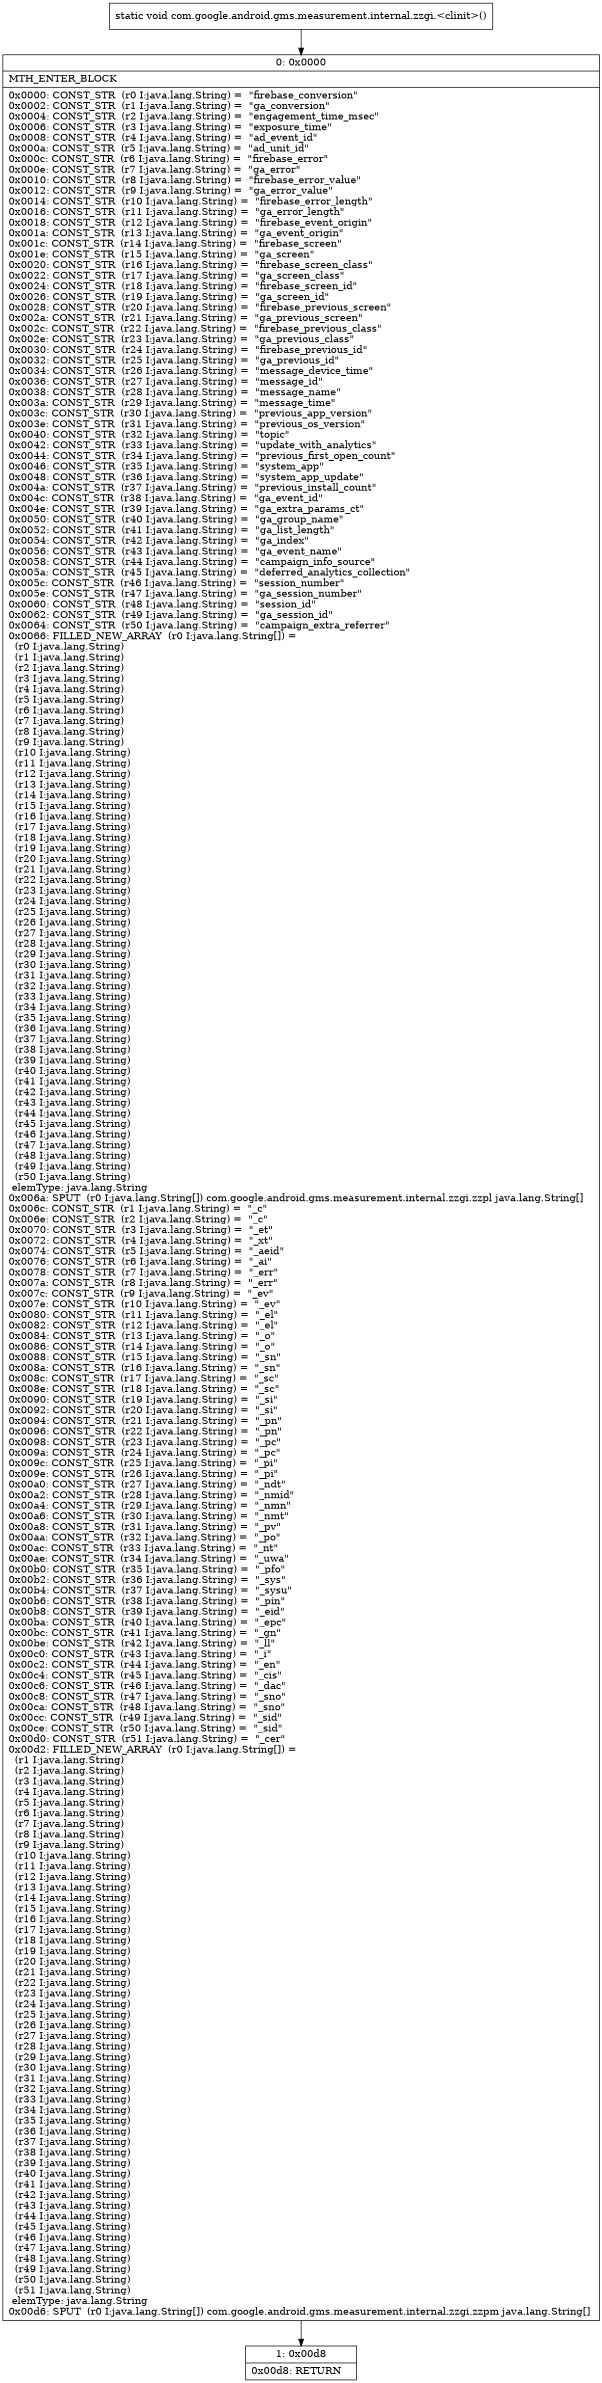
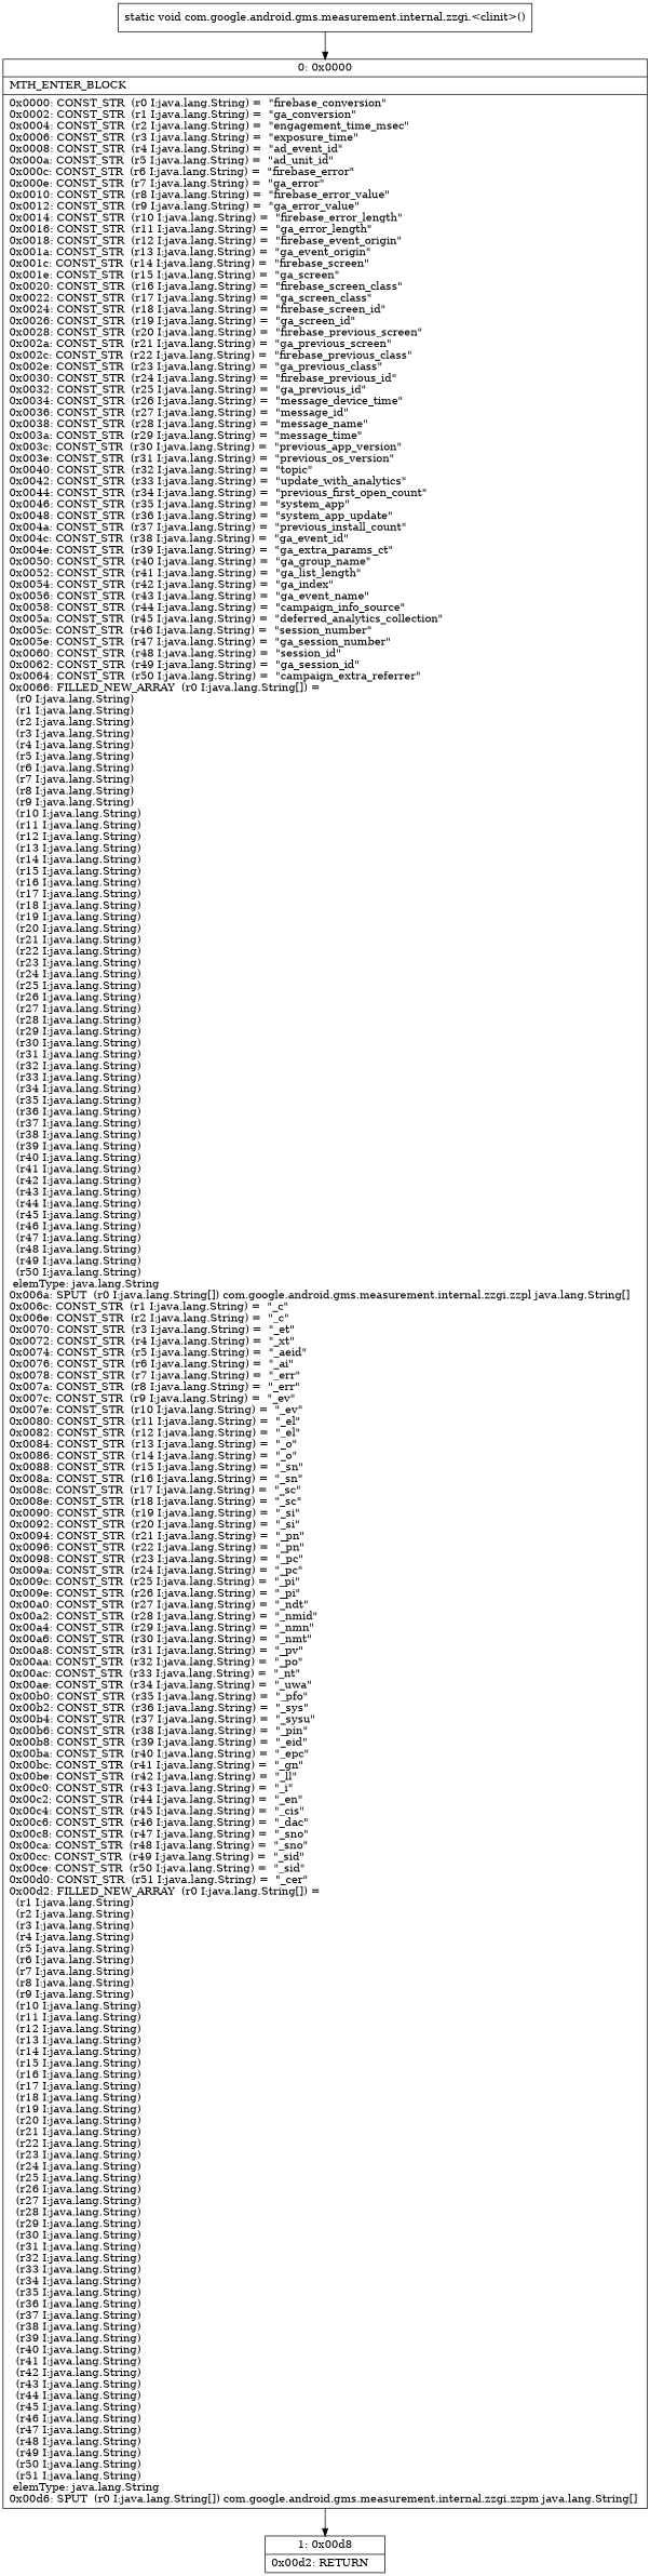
  digraph {
    node [shape=record]
    n1 [label="{0\:\ 0x0000|MTH_ENTER_BLOCK\l|0x0000: CONST_STR  (r0 I:java.lang.String) =  \"firebase_conversion\" \l0x0002: CONST_STR  (r1 I:java.lang.String) =  \"ga_conversion\" \l0x0004: CONST_STR  (r2 I:java.lang.String) =  \"engagement_time_msec\" \l0x0006: CONST_STR  (r3 I:java.lang.String) =  \"exposure_time\" \l0x0008: CONST_STR  (r4 I:java.lang.String) =  \"ad_event_id\" \l0x000a: CONST_STR  (r5 I:java.lang.String) =  \"ad_unit_id\" \l0x000c: CONST_STR  (r6 I:java.lang.String) =  \"firebase_error\" \l0x000e: CONST_STR  (r7 I:java.lang.String) =  \"ga_error\" \l0x0010: CONST_STR  (r8 I:java.lang.String) =  \"firebase_error_value\" \l0x0012: CONST_STR  (r9 I:java.lang.String) =  \"ga_error_value\" \l0x0014: CONST_STR  (r10 I:java.lang.String) =  \"firebase_error_length\" \l0x0016: CONST_STR  (r11 I:java.lang.String) =  \"ga_error_length\" \l0x0018: CONST_STR  (r12 I:java.lang.String) =  \"firebase_event_origin\" \l0x001a: CONST_STR  (r13 I:java.lang.String) =  \"ga_event_origin\" \l0x001c: CONST_STR  (r14 I:java.lang.String) =  \"firebase_screen\" \l0x001e: CONST_STR  (r15 I:java.lang.String) =  \"ga_screen\" \l0x0020: CONST_STR  (r16 I:java.lang.String) =  \"firebase_screen_class\" \l0x0022: CONST_STR  (r17 I:java.lang.String) =  \"ga_screen_class\" \l0x0024: CONST_STR  (r18 I:java.lang.String) =  \"firebase_screen_id\" \l0x0026: CONST_STR  (r19 I:java.lang.String) =  \"ga_screen_id\" \l0x0028: CONST_STR  (r20 I:java.lang.String) =  \"firebase_previous_screen\" \l0x002a: CONST_STR  (r21 I:java.lang.String) =  \"ga_previous_screen\" \l0x002c: CONST_STR  (r22 I:java.lang.String) =  \"firebase_previous_class\" \l0x002e: CONST_STR  (r23 I:java.lang.String) =  \"ga_previous_class\" \l0x0030: CONST_STR  (r24 I:java.lang.String) =  \"firebase_previous_id\" \l0x0032: CONST_STR  (r25 I:java.lang.String) =  \"ga_previous_id\" \l0x0034: CONST_STR  (r26 I:java.lang.String) =  \"message_device_time\" \l0x0036: CONST_STR  (r27 I:java.lang.String) =  \"message_id\" \l0x0038: CONST_STR  (r28 I:java.lang.String) =  \"message_name\" \l0x003a: CONST_STR  (r29 I:java.lang.String) =  \"message_time\" \l0x003c: CONST_STR  (r30 I:java.lang.String) =  \"previous_app_version\" \l0x003e: CONST_STR  (r31 I:java.lang.String) =  \"previous_os_version\" \l0x0040: CONST_STR  (r32 I:java.lang.String) =  \"topic\" \l0x0042: CONST_STR  (r33 I:java.lang.String) =  \"update_with_analytics\" \l0x0044: CONST_STR  (r34 I:java.lang.String) =  \"previous_first_open_count\" \l0x0046: CONST_STR  (r35 I:java.lang.String) =  \"system_app\" \l0x0048: CONST_STR  (r36 I:java.lang.String) =  \"system_app_update\" \l0x004a: CONST_STR  (r37 I:java.lang.String) =  \"previous_install_count\" \l0x004c: CONST_STR  (r38 I:java.lang.String) =  \"ga_event_id\" \l0x004e: CONST_STR  (r39 I:java.lang.String) =  \"ga_extra_params_ct\" \l0x0050: CONST_STR  (r40 I:java.lang.String) =  \"ga_group_name\" \l0x0052: CONST_STR  (r41 I:java.lang.String) =  \"ga_list_length\" \l0x0054: CONST_STR  (r42 I:java.lang.String) =  \"ga_index\" \l0x0056: CONST_STR  (r43 I:java.lang.String) =  \"ga_event_name\" \l0x0058: CONST_STR  (r44 I:java.lang.String) =  \"campaign_info_source\" \l0x005a: CONST_STR  (r45 I:java.lang.String) =  \"deferred_analytics_collection\" \l0x005c: CONST_STR  (r46 I:java.lang.String) =  \"session_number\" \l0x005e: CONST_STR  (r47 I:java.lang.String) =  \"ga_session_number\" \l0x0060: CONST_STR  (r48 I:java.lang.String) =  \"session_id\" \l0x0062: CONST_STR  (r49 I:java.lang.String) =  \"ga_session_id\" \l0x0064: CONST_STR  (r50 I:java.lang.String) =  \"campaign_extra_referrer\" \l0x0066: FILLED_NEW_ARRAY  (r0 I:java.lang.String[]) = \l  (r0 I:java.lang.String)\l  (r1 I:java.lang.String)\l  (r2 I:java.lang.String)\l  (r3 I:java.lang.String)\l  (r4 I:java.lang.String)\l  (r5 I:java.lang.String)\l  (r6 I:java.lang.String)\l  (r7 I:java.lang.String)\l  (r8 I:java.lang.String)\l  (r9 I:java.lang.String)\l  (r10 I:java.lang.String)\l  (r11 I:java.lang.String)\l  (r12 I:java.lang.String)\l  (r13 I:java.lang.String)\l  (r14 I:java.lang.String)\l  (r15 I:java.lang.String)\l  (r16 I:java.lang.String)\l  (r17 I:java.lang.String)\l  (r18 I:java.lang.String)\l  (r19 I:java.lang.String)\l  (r20 I:java.lang.String)\l  (r21 I:java.lang.String)\l  (r22 I:java.lang.String)\l  (r23 I:java.lang.String)\l  (r24 I:java.lang.String)\l  (r25 I:java.lang.String)\l  (r26 I:java.lang.String)\l  (r27 I:java.lang.String)\l  (r28 I:java.lang.String)\l  (r29 I:java.lang.String)\l  (r30 I:java.lang.String)\l  (r31 I:java.lang.String)\l  (r32 I:java.lang.String)\l  (r33 I:java.lang.String)\l  (r34 I:java.lang.String)\l  (r35 I:java.lang.String)\l  (r36 I:java.lang.String)\l  (r37 I:java.lang.String)\l  (r38 I:java.lang.String)\l  (r39 I:java.lang.String)\l  (r40 I:java.lang.String)\l  (r41 I:java.lang.String)\l  (r42 I:java.lang.String)\l  (r43 I:java.lang.String)\l  (r44 I:java.lang.String)\l  (r45 I:java.lang.String)\l  (r46 I:java.lang.String)\l  (r47 I:java.lang.String)\l  (r48 I:java.lang.String)\l  (r49 I:java.lang.String)\l  (r50 I:java.lang.String)\l elemType: java.lang.String \l0x006a: SPUT  (r0 I:java.lang.String[]) com.google.android.gms.measurement.internal.zzgi.zzpl java.lang.String[] \l0x006c: CONST_STR  (r1 I:java.lang.String) =  \"_c\" \l0x006e: CONST_STR  (r2 I:java.lang.String) =  \"_c\" \l0x0070: CONST_STR  (r3 I:java.lang.String) =  \"_et\" \l0x0072: CONST_STR  (r4 I:java.lang.String) =  \"_xt\" \l0x0074: CONST_STR  (r5 I:java.lang.String) =  \"_aeid\" \l0x0076: CONST_STR  (r6 I:java.lang.String) =  \"_ai\" \l0x0078: CONST_STR  (r7 I:java.lang.String) =  \"_err\" \l0x007a: CONST_STR  (r8 I:java.lang.String) =  \"_err\" \l0x007c: CONST_STR  (r9 I:java.lang.String) =  \"_ev\" \l0x007e: CONST_STR  (r10 I:java.lang.String) =  \"_ev\" \l0x0080: CONST_STR  (r11 I:java.lang.String) =  \"_el\" \l0x0082: CONST_STR  (r12 I:java.lang.String) =  \"_el\" \l0x0084: CONST_STR  (r13 I:java.lang.String) =  \"_o\" \l0x0086: CONST_STR  (r14 I:java.lang.String) =  \"_o\" \l0x0088: CONST_STR  (r15 I:java.lang.String) =  \"_sn\" \l0x008a: CONST_STR  (r16 I:java.lang.String) =  \"_sn\" \l0x008c: CONST_STR  (r17 I:java.lang.String) =  \"_sc\" \l0x008e: CONST_STR  (r18 I:java.lang.String) =  \"_sc\" \l0x0090: CONST_STR  (r19 I:java.lang.String) =  \"_si\" \l0x0092: CONST_STR  (r20 I:java.lang.String) =  \"_si\" \l0x0094: CONST_STR  (r21 I:java.lang.String) =  \"_pn\" \l0x0096: CONST_STR  (r22 I:java.lang.String) =  \"_pn\" \l0x0098: CONST_STR  (r23 I:java.lang.String) =  \"_pc\" \l0x009a: CONST_STR  (r24 I:java.lang.String) =  \"_pc\" \l0x009c: CONST_STR  (r25 I:java.lang.String) =  \"_pi\" \l0x009e: CONST_STR  (r26 I:java.lang.String) =  \"_pi\" \l0x00a0: CONST_STR  (r27 I:java.lang.String) =  \"_ndt\" \l0x00a2: CONST_STR  (r28 I:java.lang.String) =  \"_nmid\" \l0x00a4: CONST_STR  (r29 I:java.lang.String) =  \"_nmn\" \l0x00a6: CONST_STR  (r30 I:java.lang.String) =  \"_nmt\" \l0x00a8: CONST_STR  (r31 I:java.lang.String) =  \"_pv\" \l0x00aa: CONST_STR  (r32 I:java.lang.String) =  \"_po\" \l0x00ac: CONST_STR  (r33 I:java.lang.String) =  \"_nt\" \l0x00ae: CONST_STR  (r34 I:java.lang.String) =  \"_uwa\" \l0x00b0: CONST_STR  (r35 I:java.lang.String) =  \"_pfo\" \l0x00b2: CONST_STR  (r36 I:java.lang.String) =  \"_sys\" \l0x00b4: CONST_STR  (r37 I:java.lang.String) =  \"_sysu\" \l0x00b6: CONST_STR  (r38 I:java.lang.String) =  \"_pin\" \l0x00b8: CONST_STR  (r39 I:java.lang.String) =  \"_eid\" \l0x00ba: CONST_STR  (r40 I:java.lang.String) =  \"_epc\" \l0x00bc: CONST_STR  (r41 I:java.lang.String) =  \"_gn\" \l0x00be: CONST_STR  (r42 I:java.lang.String) =  \"_ll\" \l0x00c0: CONST_STR  (r43 I:java.lang.String) =  \"_i\" \l0x00c2: CONST_STR  (r44 I:java.lang.String) =  \"_en\" \l0x00c4: CONST_STR  (r45 I:java.lang.String) =  \"_cis\" \l0x00c6: CONST_STR  (r46 I:java.lang.String) =  \"_dac\" \l0x00c8: CONST_STR  (r47 I:java.lang.String) =  \"_sno\" \l0x00ca: CONST_STR  (r48 I:java.lang.String) =  \"_sno\" \l0x00cc: CONST_STR  (r49 I:java.lang.String) =  \"_sid\" \l0x00ce: CONST_STR  (r50 I:java.lang.String) =  \"_sid\" \l0x00d0: CONST_STR  (r51 I:java.lang.String) =  \"_cer\" \l0x00d2: FILLED_NEW_ARRAY  (r0 I:java.lang.String[]) = \l  (r1 I:java.lang.String)\l  (r2 I:java.lang.String)\l  (r3 I:java.lang.String)\l  (r4 I:java.lang.String)\l  (r5 I:java.lang.String)\l  (r6 I:java.lang.String)\l  (r7 I:java.lang.String)\l  (r8 I:java.lang.String)\l  (r9 I:java.lang.String)\l  (r10 I:java.lang.String)\l  (r11 I:java.lang.String)\l  (r12 I:java.lang.String)\l  (r13 I:java.lang.String)\l  (r14 I:java.lang.String)\l  (r15 I:java.lang.String)\l  (r16 I:java.lang.String)\l  (r17 I:java.lang.String)\l  (r18 I:java.lang.String)\l  (r19 I:java.lang.String)\l  (r20 I:java.lang.String)\l  (r21 I:java.lang.String)\l  (r22 I:java.lang.String)\l  (r23 I:java.lang.String)\l  (r24 I:java.lang.String)\l  (r25 I:java.lang.String)\l  (r26 I:java.lang.String)\l  (r27 I:java.lang.String)\l  (r28 I:java.lang.String)\l  (r29 I:java.lang.String)\l  (r30 I:java.lang.String)\l  (r31 I:java.lang.String)\l  (r32 I:java.lang.String)\l  (r33 I:java.lang.String)\l  (r34 I:java.lang.String)\l  (r35 I:java.lang.String)\l  (r36 I:java.lang.String)\l  (r37 I:java.lang.String)\l  (r38 I:java.lang.String)\l  (r39 I:java.lang.String)\l  (r40 I:java.lang.String)\l  (r41 I:java.lang.String)\l  (r42 I:java.lang.String)\l  (r43 I:java.lang.String)\l  (r44 I:java.lang.String)\l  (r45 I:java.lang.String)\l  (r46 I:java.lang.String)\l  (r47 I:java.lang.String)\l  (r48 I:java.lang.String)\l  (r49 I:java.lang.String)\l  (r50 I:java.lang.String)\l  (r51 I:java.lang.String)\l elemType: java.lang.String \l0x00d6: SPUT  (r0 I:java.lang.String[]) com.google.android.gms.measurement.internal.zzgi.zzpm java.lang.String[] \l}"]
-   n2 [label="{1\:\ 0x00d8|0x00d8: RETURN   \l}"]
+   n2 [label="{1\:\ 0x00d8|0x00d2: RETURN   \l}"]
    n3 [label="{static void com.google.android.gms.measurement.internal.zzgi.\<clinit\>() }"]
    n1 -> n2
    n3 -> n1
  }
